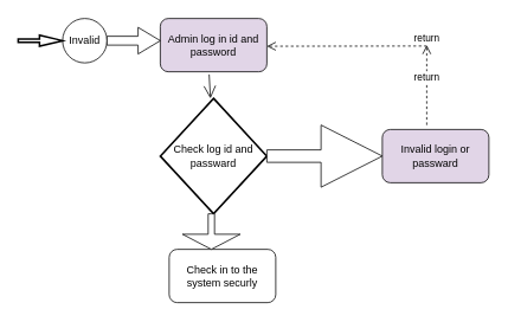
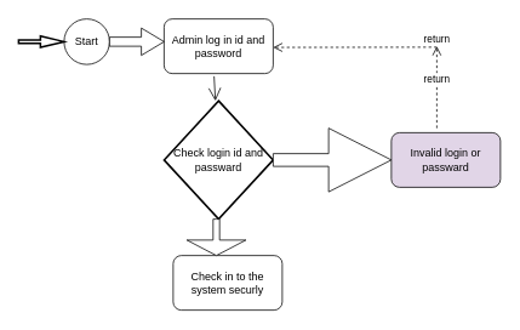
  <mxCell id="0" value="" />
  <mxCell id="1" parent="0" />
- <mxCell id="2" value="Admin log in id and password" style="rounded=1;whiteSpace=wrap;html=1;fillColor=#e1d5e7;" parent="1" vertex="1"><mxGeometry x="180" y="20" width="120" height="60" as="geometry" /></mxCell>
- <mxCell id="3" value="Invalid" style="ellipse;whiteSpace=wrap;html=1;aspect=fixed;" vertex="1" parent="1"><mxGeometry x="70" y="20" width="50" height="50" as="geometry" /></mxCell>
+ <mxCell id="2" value="Admin log in id and password" style="rounded=1;whiteSpace=wrap;html=1;" parent="1" vertex="1"><mxGeometry x="180" y="20" width="120" height="60" as="geometry" /></mxCell>
+ <mxCell id="3" value="Start" style="ellipse;whiteSpace=wrap;html=1;aspect=fixed;" vertex="1" parent="1"><mxGeometry x="70" y="20" width="50" height="50" as="geometry" /></mxCell>
  <mxCell id="4" value="" style="verticalLabelPosition=bottom;verticalAlign=top;html=1;strokeWidth=2;shape=mxgraph.arrows2.arrow;dy=0.72;dx=26;notch=0;" vertex="1" parent="1"><mxGeometry x="20" y="38.75" width="50" height="12.5" as="geometry" /></mxCell>
  <mxCell id="5" value="" style="shape=singleArrow;whiteSpace=wrap;html=1;arrowWidth=0.333;arrowSize=0.417;" vertex="1" parent="1"><mxGeometry x="120" y="30" width="60" height="30" as="geometry" /></mxCell>
- <mxCell id="6" value="Check log id and passward" style="strokeWidth=2;html=1;shape=mxgraph.flowchart.decision;whiteSpace=wrap;" vertex="1" parent="1"><mxGeometry x="180" y="110" width="120" height="130" as="geometry" /></mxCell>
+ <mxCell id="6" value="Check login id and passward" style="strokeWidth=2;html=1;shape=mxgraph.flowchart.decision;whiteSpace=wrap;" vertex="1" parent="1"><mxGeometry x="180" y="110" width="120" height="130" as="geometry" /></mxCell>
  <mxCell id="7" value="" style="endArrow=open;endFill=1;endSize=12;html=1;" edge="1" parent="1" target="6"><mxGeometry width="160" relative="1" as="geometry"><mxPoint x="235" y="83" as="sourcePoint" /><mxPoint x="370" y="90" as="targetPoint" /><Array as="points" /></mxGeometry></mxCell>
  <mxCell id="8" value="Invalid login or passward" style="rounded=1;whiteSpace=wrap;html=1;fillColor=#e1d5e7;" vertex="1" parent="1"><mxGeometry x="430" y="145" width="120" height="60" as="geometry" /></mxCell>
  <mxCell id="9" value="" style="html=1;shadow=0;dashed=0;align=center;verticalAlign=middle;shape=mxgraph.arrows2.arrow;dy=0.8;dx=69;notch=0;" vertex="1" parent="1"><mxGeometry x="300" y="140" width="130" height="70" as="geometry" /></mxCell>
  <mxCell id="10" value="return" style="html=1;verticalAlign=bottom;endArrow=open;dashed=1;endSize=8;" edge="1" parent="1"><mxGeometry x="-1" relative="1" as="geometry"><mxPoint x="480" y="51" as="sourcePoint" /><mxPoint x="300" y="51.25" as="targetPoint" /><Array as="points" /><mxPoint as="offset" /></mxGeometry></mxCell>
  <mxCell id="11" value="return" style="html=1;verticalAlign=bottom;endArrow=open;dashed=1;endSize=8;" edge="1" parent="1"><mxGeometry relative="1" as="geometry"><mxPoint x="480" y="140" as="sourcePoint" /><mxPoint x="480" y="50" as="targetPoint" /></mxGeometry></mxCell>
  <mxCell id="12" value="Check in to the system securly" style="rounded=1;whiteSpace=wrap;html=1;" vertex="1" parent="1"><mxGeometry x="190" y="280" width="120" height="60" as="geometry" /></mxCell>
  <mxCell id="13" value="" style="html=1;shadow=0;dashed=0;align=center;verticalAlign=middle;shape=mxgraph.arrows2.arrow;dy=0.89;dx=17;direction=south;notch=0;" vertex="1" parent="1"><mxGeometry x="205" y="240" width="65" height="40" as="geometry" /></mxCell>
